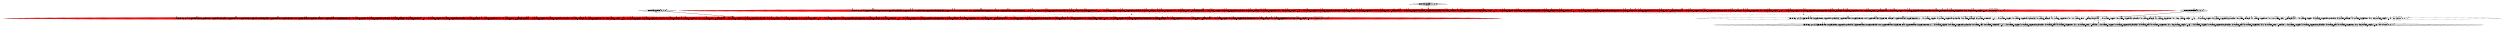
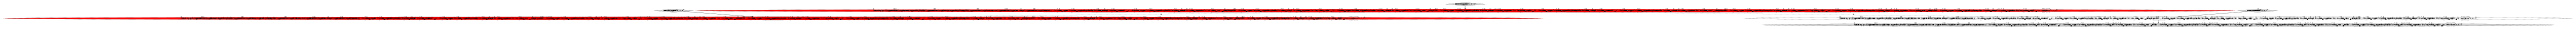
  digraph {
    node [fillcolor=lightgray shape=ellipse style=filled]
    edge [style=bold]
    n1 [fillcolor=white label="assertQ(req(\"qt\",rh,SuggesterParams.SUGGEST_DICT,\"suggest_fuzzy_doc_dict\",SuggesterParams.SUGGEST_BUILD,\"true\",SuggesterParams.SUGGEST_Q,\"exampel\",SuggesterParams.SUGGEST_COUNT,\"2\"),\"//lst(@name='suggest'(/lst(@name='suggest_fuzzy_doc_dict'(/lst(@name='exampel'(/int(@name='numFound'((.='2'(\",\"//lst(@name='suggest'(/lst(@name='suggest_fuzzy_doc_dict'(/lst(@name='exampel'(/arr(@name='suggestions'(/lst(1(/str(@name='term'((.='example inputdata'(\",\"//lst(@name='suggest'(/lst(@name='suggest_fuzzy_doc_dict'(/lst(@name='exampel'(/arr(@name='suggestions'(/lst(1(/long(@name='weight'((.='45'(\",\"//lst(@name='suggest'(/lst(@name='suggest_fuzzy_doc_dict'(/lst(@name='exampel'(/arr(@name='suggestions'(/lst(2(/str(@name='term'((.='example data'(\",\"//lst(@name='suggest'(/lst(@name='suggest_fuzzy_doc_dict'(/lst(@name='exampel'(/arr(@name='suggestions'(/lst(2(/long(@name='weight'((.='40'(\")@@@3@@@['0', '0', '1']"]
    n2 [label="assertQ(req(\"qt\",rh,SuggesterParams.SUGGEST_DICT,\"suggest_fuzzy_doc_dict\",SuggesterParams.SUGGEST_BUILD,\"true\",SuggesterParams.SUGGEST_Q,\"Rad\",SuggesterParams.SUGGEST_COUNT,\"2\"),\"//lst(@name='suggest'(/lst(@name='suggest_fuzzy_doc_dict'(/lst(@name='Rad'(/int(@name='numFound'((.='2'(\",\"//lst(@name='suggest'(/lst(@name='suggest_fuzzy_doc_dict'(/lst(@name='Rad'(/arr(@name='suggestions'(/lst(1(/str(@name='term'((.='Rad fox'(\",\"//lst(@name='suggest'(/lst(@name='suggest_fuzzy_doc_dict'(/lst(@name='Rad'(/arr(@name='suggestions'(/lst(1(/long(@name='weight'((.='35'(\",\"//lst(@name='suggest'(/lst(@name='suggest_fuzzy_doc_dict'(/lst(@name='Rad'(/arr(@name='suggestions'(/lst(2(/str(@name='term'((.='Red fox'(\",\"//lst(@name='suggest'(/lst(@name='suggest_fuzzy_doc_dict'(/lst(@name='Rad'(/arr(@name='suggestions'(/lst(2(/long(@name='weight'((.='30'(\")@@@4@@@['0', '0', '1']"]
    n3 [label="testMultiSuggester['0', '1', '0']" shape=diamond]
    n4 [fillcolor=red label="assertQ(req(\"qt\",rh,SuggesterParams.SUGGEST_DICT,\"suggest_fuzzy_doc_dict\",SuggesterParams.SUGGEST_DICT,\"suggest_fuzzy_doc_expr_dict\",SuggesterParams.SUGGEST_BUILD,\"true\",SuggesterParams.SUGGEST_Q,\"exampel\",SuggesterParams.SUGGEST_COUNT,\"5\"),\"//lst(@name='suggest'(/lst(@name='suggest_fuzzy_doc_dict'(/lst(@name='exampel'(/int(@name='numFound'((.='2'(\",\"//lst(@name='suggest'(/lst(@name='suggest_fuzzy_doc_dict'(/lst(@name='exampel'(/arr(@name='suggestions'(/lst(1(/str(@name='term'((.='example inputdata'(\",\"//lst(@name='suggest'(/lst(@name='suggest_fuzzy_doc_dict'(/lst(@name='exampel'(/arr(@name='suggestions'(/lst(1(/long(@name='weight'((.='45'(\",\"//lst(@name='suggest'(/lst(@name='suggest_fuzzy_doc_dict'(/lst(@name='exampel'(/arr(@name='suggestions'(/lst(2(/str(@name='term'((.='example data'(\",\"//lst(@name='suggest'(/lst(@name='suggest_fuzzy_doc_dict'(/lst(@name='exampel'(/arr(@name='suggestions'(/lst(2(/long(@name='weight'((.='40'(\",\"//lst(@name='suggest'(/lst(@name='suggest_fuzzy_doc_expr_dict'(/lst(@name='exampel'(/int(@name='numFound'((.='2'(\",\"//lst(@name='suggest'(/lst(@name='suggest_fuzzy_doc_expr_dict'(/lst(@name='exampel'(/arr(@name='suggestions'(/lst(1(/str(@name='term'((.='example inputdata'(\",\"//lst(@name='suggest'(/lst(@name='suggest_fuzzy_doc_expr_dict'(/lst(@name='exampel'(/arr(@name='suggestions'(/lst(1(/long(@name='weight'((.='120'(\",\"//lst(@name='suggest'(/lst(@name='suggest_fuzzy_doc_expr_dict'(/lst(@name='exampel'(/arr(@name='suggestions'(/lst(2(/str(@name='term'((.='example data'(\",\"//lst(@name='suggest'(/lst(@name='suggest_fuzzy_doc_expr_dict'(/lst(@name='exampel'(/arr(@name='suggestions'(/lst(2(/long(@name='weight'((.='110'(\")@@@3@@@['0', '1', '0']"]
    n5 [fillcolor=red label="assertQ(req(\"qt\",rh,SuggesterParams.SUGGEST_DICT,\"suggest_fuzzy_doc_dict\",SuggesterParams.SUGGEST_DICT,\"suggest_fuzzy_doc_expr_dict\",SuggesterParams.SUGGEST_BUILD,\"true\",SuggesterParams.SUGGEST_Q,\"exampel\",SuggesterParams.SUGGEST_COUNT,\"2\"),\"//lst(@name='suggest'(/lst(@name='suggest_fuzzy_doc_dict'(/lst(@name='exampel'(/int(@name='numFound'((.='2'(\",\"//lst(@name='suggest'(/lst(@name='suggest_fuzzy_doc_dict'(/lst(@name='exampel'(/arr(@name='suggestions'(/lst(1(/str(@name='term'((.='example inputdata'(\",\"//lst(@name='suggest'(/lst(@name='suggest_fuzzy_doc_dict'(/lst(@name='exampel'(/arr(@name='suggestions'(/lst(1(/long(@name='weight'((.='45'(\",\"//lst(@name='suggest'(/lst(@name='suggest_fuzzy_doc_dict'(/lst(@name='exampel'(/arr(@name='suggestions'(/lst(2(/str(@name='term'((.='example data'(\",\"//lst(@name='suggest'(/lst(@name='suggest_fuzzy_doc_dict'(/lst(@name='exampel'(/arr(@name='suggestions'(/lst(2(/long(@name='weight'((.='40'(\",\"//lst(@name='suggest'(/lst(@name='suggest_fuzzy_doc_expr_dict'(/lst(@name='exampel'(/int(@name='numFound'((.='2'(\",\"//lst(@name='suggest'(/lst(@name='suggest_fuzzy_doc_expr_dict'(/lst(@name='exampel'(/arr(@name='suggestions'(/lst(1(/str(@name='term'((.='example inputdata'(\",\"//lst(@name='suggest'(/lst(@name='suggest_fuzzy_doc_expr_dict'(/lst(@name='exampel'(/arr(@name='suggestions'(/lst(1(/long(@name='weight'((.='120'(\",\"//lst(@name='suggest'(/lst(@name='suggest_fuzzy_doc_expr_dict'(/lst(@name='exampel'(/arr(@name='suggestions'(/lst(2(/str(@name='term'((.='example data'(\",\"//lst(@name='suggest'(/lst(@name='suggest_fuzzy_doc_expr_dict'(/lst(@name='exampel'(/arr(@name='suggestions'(/lst(2(/long(@name='weight'((.='110'(\")@@@3@@@['1', '0', '0']"]
    n6 [label="testMultiSuggester['1', '0', '0']" shape=diamond]
-   n7 [label="testDocumentBased['0', '0', '1']"]
+   n7 [label="testDocumentBased['0', '0', '1']" shape=diamond]
    n1 -> n2
    n3 -> n4
    n5 -> n1 [label=0 style=dashed]
    n5 -> n4 [label=0 style=dashed]
    n6 -> n5
    n7 -> n1
  }
